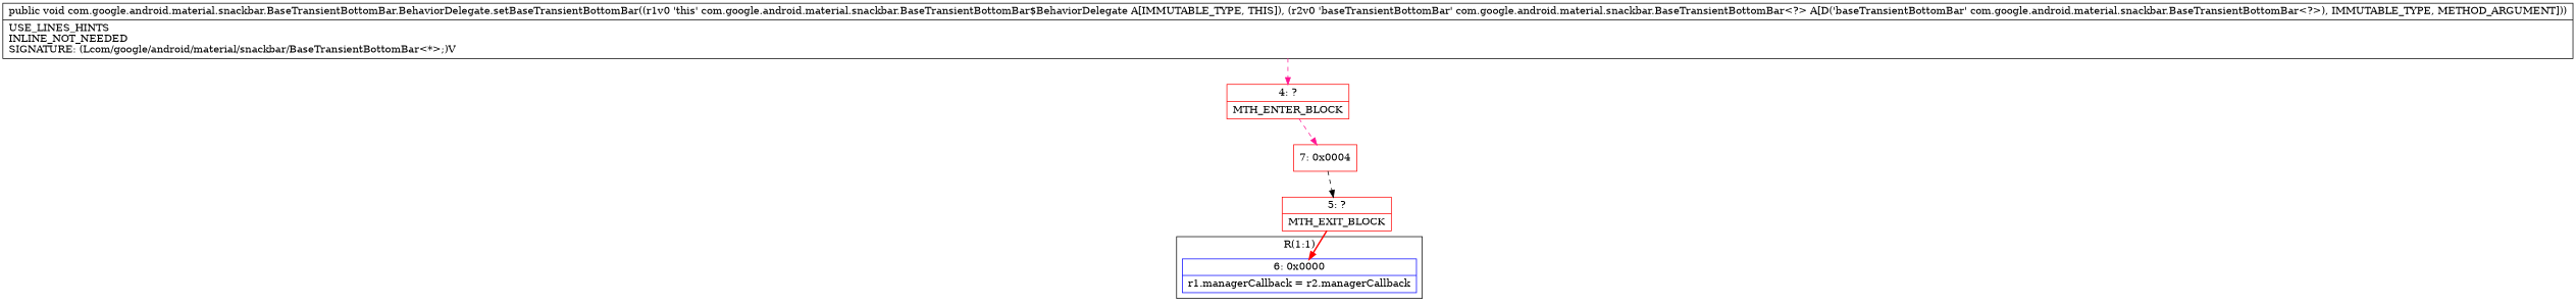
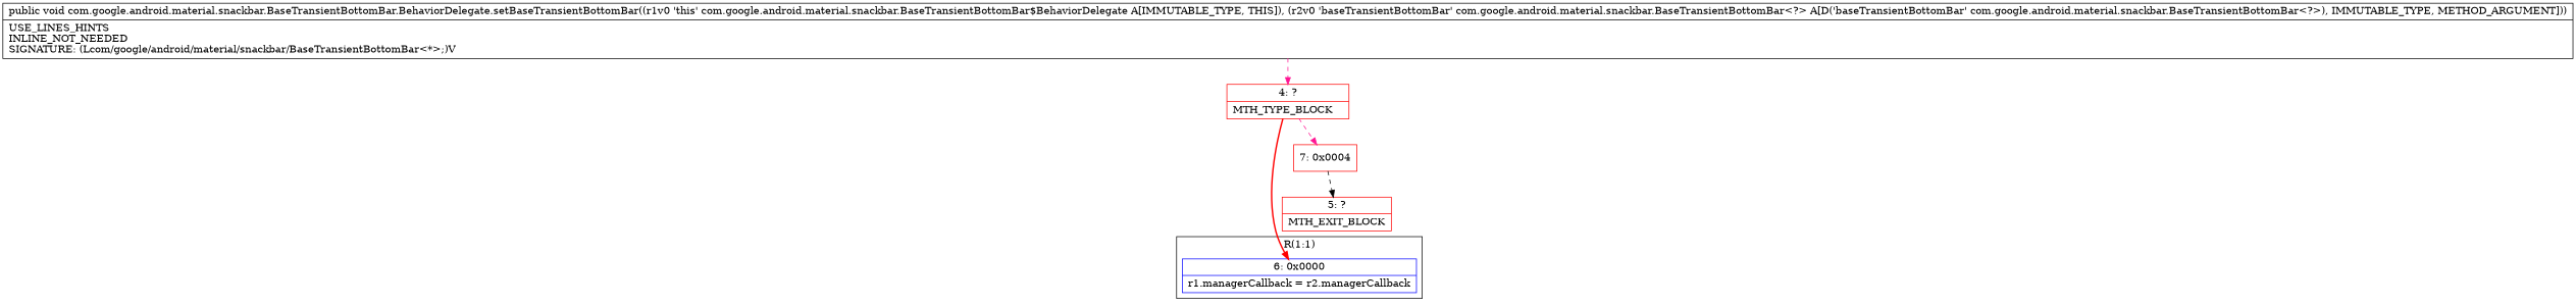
  digraph {
    node [color=red shape=record]
    edge [color=deeppink style=dashed]
    n1 [color=blue label="{6\:\ 0x0000|r1.managerCallback = r2.managerCallback\l}"]
    n2 [label="{7\:\ 0x0004}"]
    n3 [label="{5\:\ ?|MTH_EXIT_BLOCK\l}"]
-   n4 [label="{4\:\ ?|MTH_ENTER_BLOCK\l}"]
+   n4 [label="{4\:\ ?|MTH_TYPE_BLOCK\l}"]
    n5 [label="{public void com.google.android.material.snackbar.BaseTransientBottomBar.BehaviorDelegate.setBaseTransientBottomBar((r1v0 'this' com.google.android.material.snackbar.BaseTransientBottomBar$BehaviorDelegate A[IMMUTABLE_TYPE, THIS]), (r2v0 'baseTransientBottomBar' com.google.android.material.snackbar.BaseTransientBottomBar\<?\> A[D('baseTransientBottomBar' com.google.android.material.snackbar.BaseTransientBottomBar\<?\>), IMMUTABLE_TYPE, METHOD_ARGUMENT]))  | USE_LINES_HINTS\lINLINE_NOT_NEEDED\lSIGNATURE: (Lcom\/google\/android\/material\/snackbar\/BaseTransientBottomBar\<*\>;)V\l}" color=""]
    subgraph cluster_1 {
      label="R(1:1)"
      n1
    }
    n2 -> n3 [color=black]
-   n3 -> n1 [color=red style=bold]
+   n4 -> n1 [color=red style=bold]
    n4 -> n2
    n5 -> n4
  }
